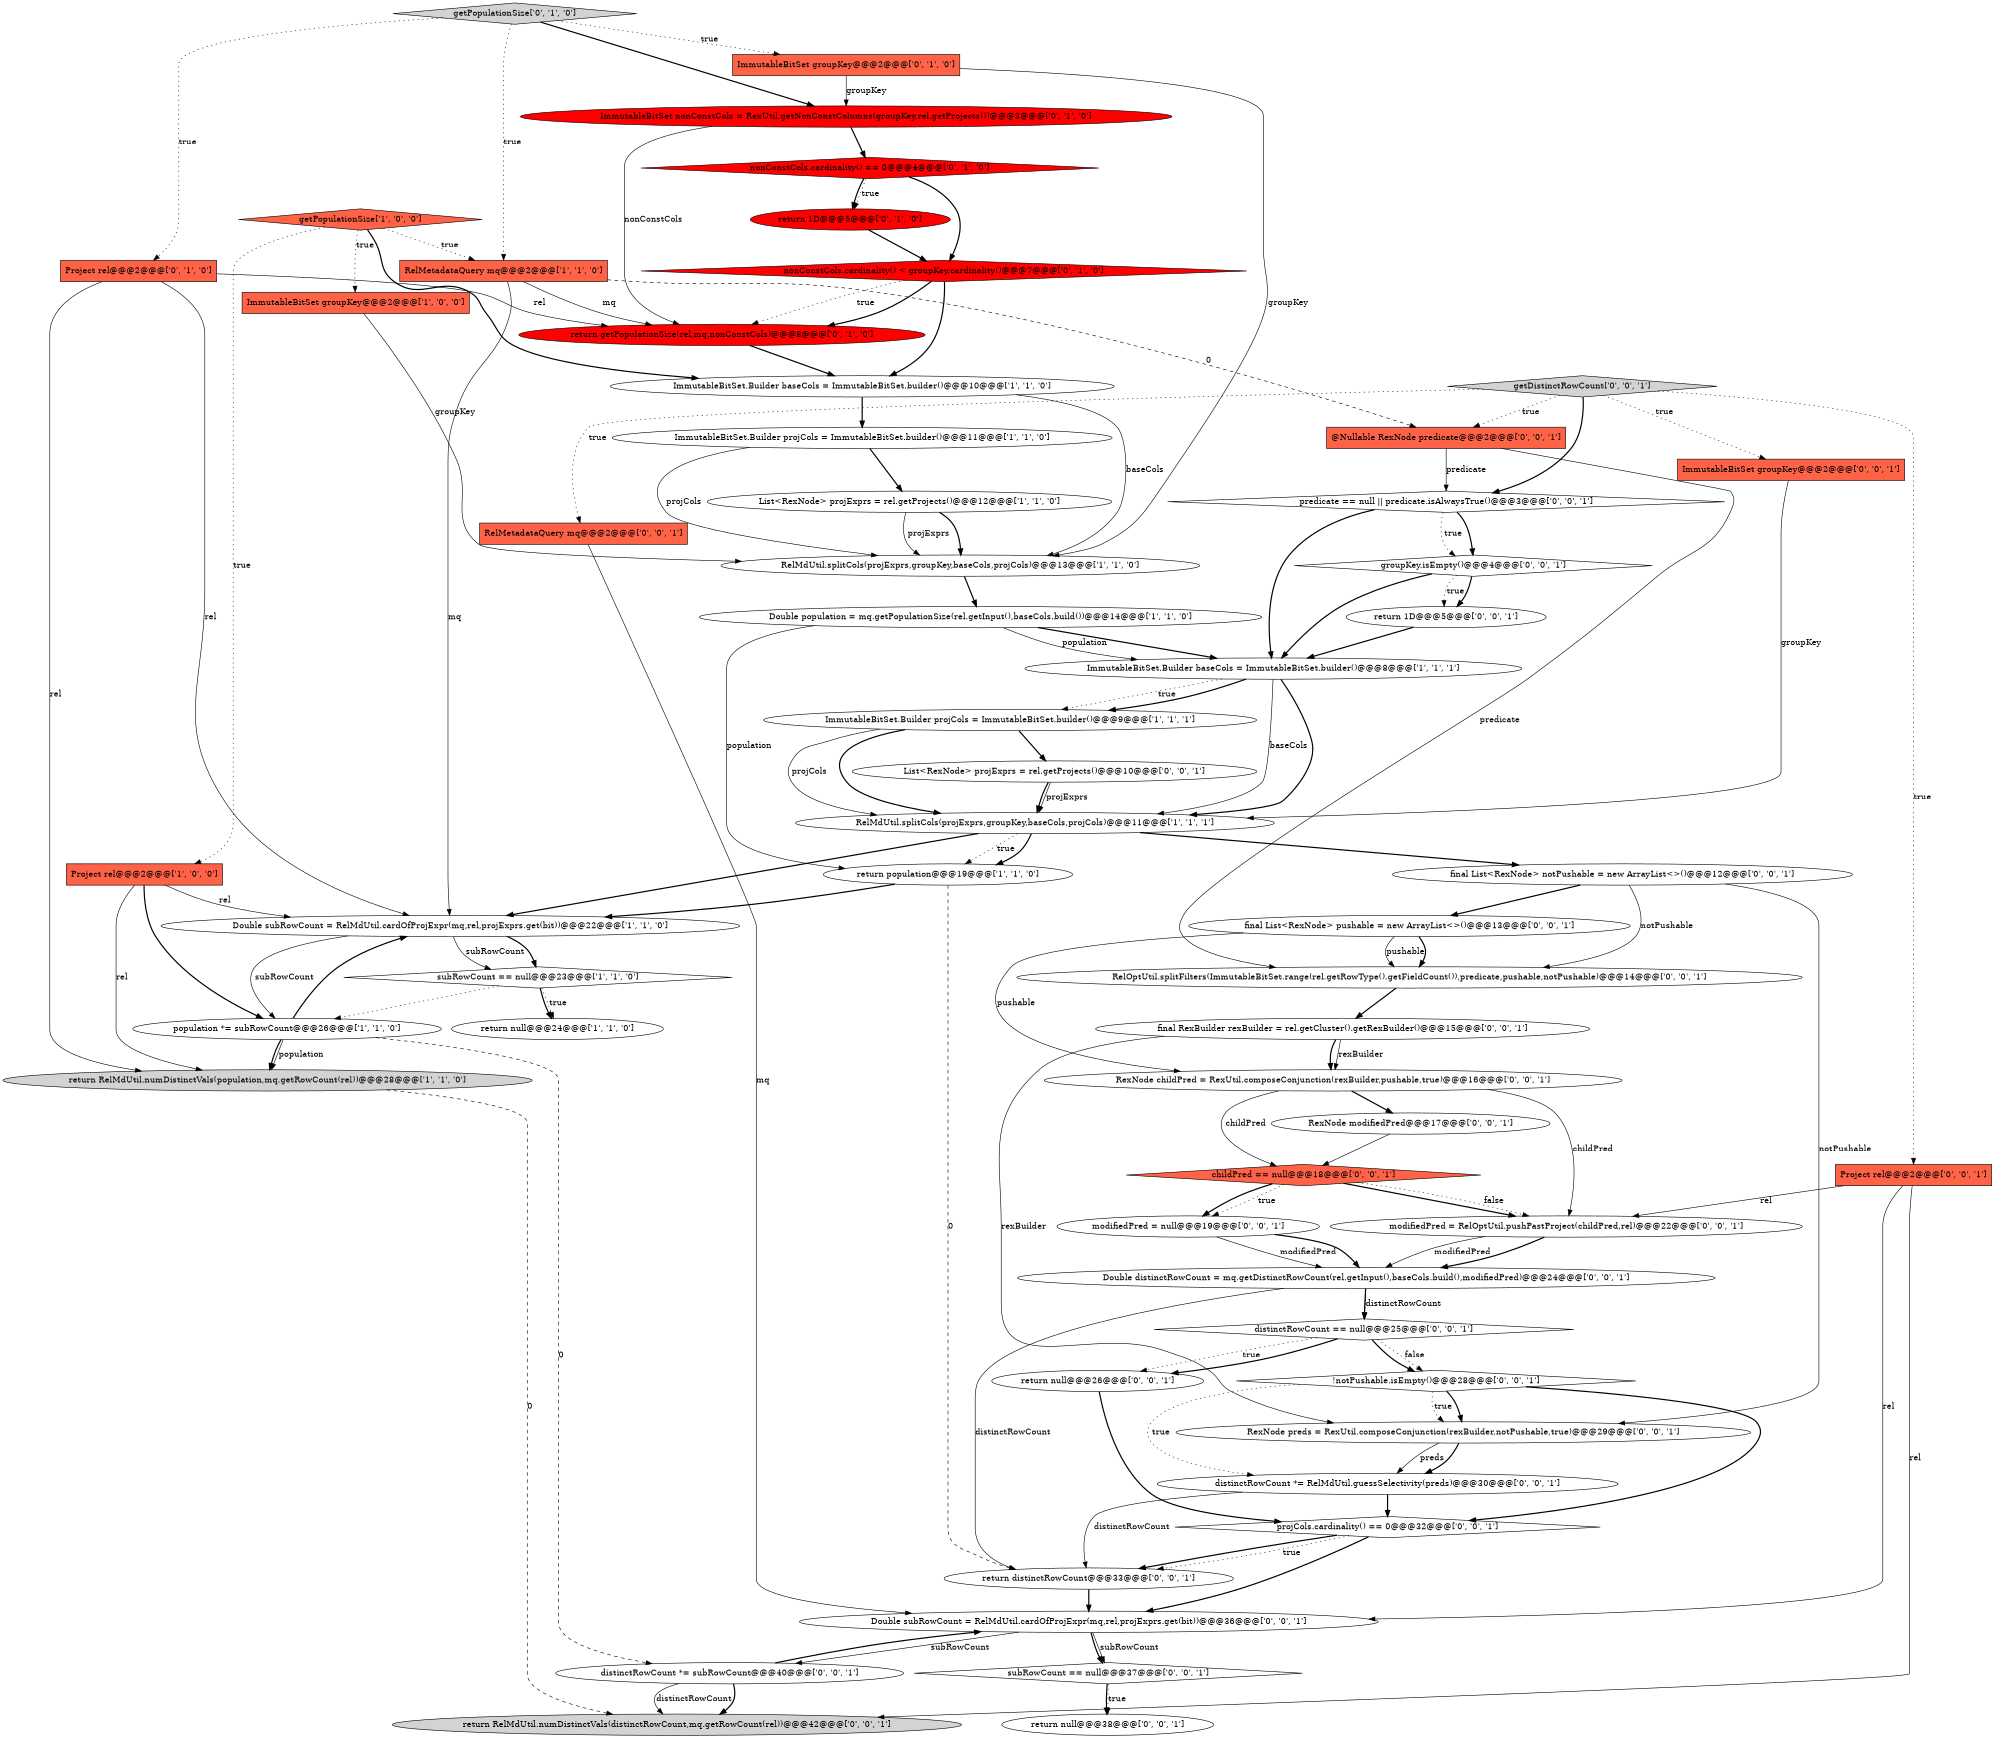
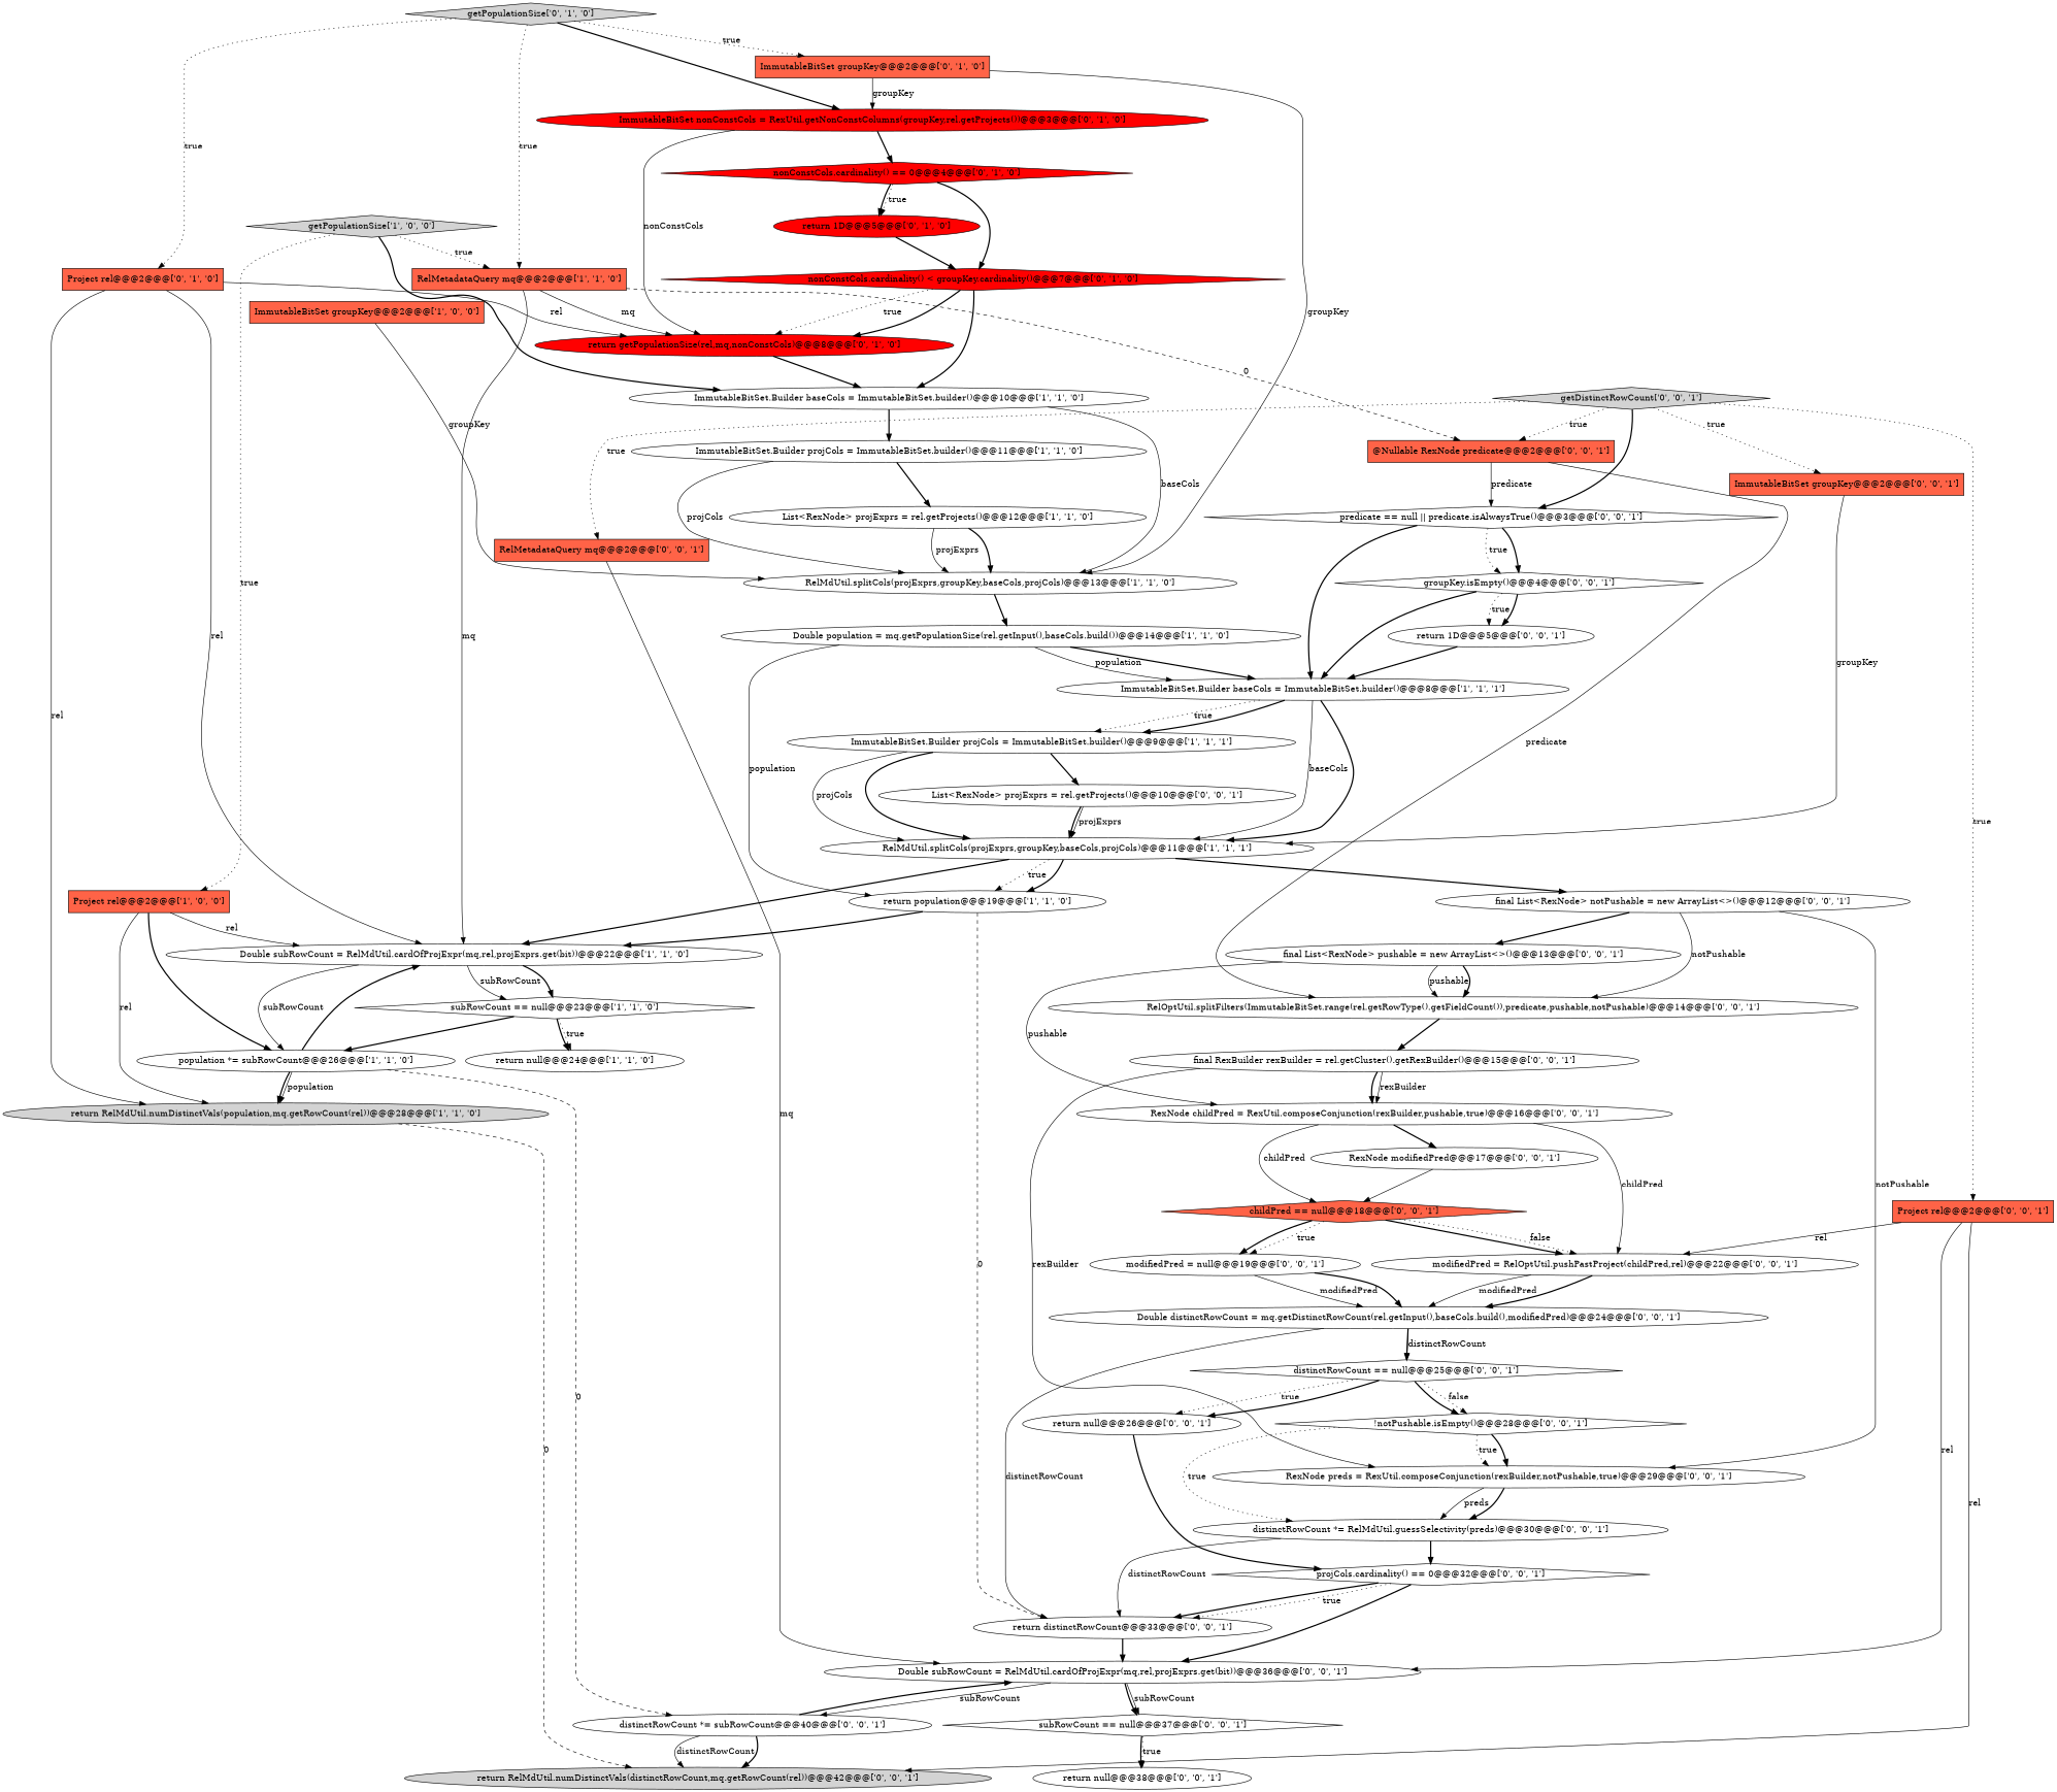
  digraph {
    node [fillcolor=white shape=ellipse style=filled]
    edge [style=bold]
    n1 [label="RexNode modifiedPred@@@17@@@['0', '0', '1']"]
    n2 [fillcolor=tomato label="childPred == null@@@18@@@['0', '0', '1']" shape=diamond]
    n3 [label="modifiedPred = RelOptUtil.pushPastProject(childPred,rel)@@@22@@@['0', '0', '1']"]
    n4 [label="modifiedPred = null@@@19@@@['0', '0', '1']"]
    n5 [fillcolor=red label="return 1D@@@5@@@['0', '1', '0']"]
    n6 [fillcolor=red label="nonConstCols.cardinality() < groupKey.cardinality()@@@7@@@['0', '1', '0']" shape=diamond]
    n7 [label="ImmutableBitSet.Builder baseCols = ImmutableBitSet.builder()@@@10@@@['1', '1', '0']"]
    n8 [fillcolor=red label="return getPopulationSize(rel,mq,nonConstCols)@@@8@@@['0', '1', '0']"]
    n9 [fillcolor=tomato label="Project rel@@@2@@@['0', '0', '1']" shape=box]
    n10 [fillcolor=lightgray label="return RelMdUtil.numDistinctVals(distinctRowCount,mq.getRowCount(rel))@@@42@@@['0', '0', '1']"]
    n11 [label="Double subRowCount = RelMdUtil.cardOfProjExpr(mq,rel,projExprs.get(bit))@@@36@@@['0', '0', '1']"]
    n12 [label="Double distinctRowCount = mq.getDistinctRowCount(rel.getInput(),baseCols.build(),modifiedPred)@@@24@@@['0', '0', '1']"]
    n13 [label="distinctRowCount *= subRowCount@@@40@@@['0', '0', '1']"]
    n14 [label="subRowCount == null@@@37@@@['0', '0', '1']" shape=diamond]
    n15 [fillcolor=lightgray label="return RelMdUtil.numDistinctVals(population,mq.getRowCount(rel))@@@28@@@['1', '1', '0']"]
    n16 [label="!notPushable.isEmpty()@@@28@@@['0', '0', '1']" shape=diamond]
    n17 [label="projCols.cardinality() == 0@@@32@@@['0', '0', '1']" shape=diamond]
    n18 [label="RexNode preds = RexUtil.composeConjunction(rexBuilder,notPushable,true)@@@29@@@['0', '0', '1']"]
    n19 [label="distinctRowCount *= RelMdUtil.guessSelectivity(preds)@@@30@@@['0', '0', '1']"]
    n20 [label="return distinctRowCount@@@33@@@['0', '0', '1']"]
    n21 [label="distinctRowCount == null@@@25@@@['0', '0', '1']" shape=diamond]
    n22 [label="return null@@@26@@@['0', '0', '1']"]
    n23 [label="RexNode childPred = RexUtil.composeConjunction(rexBuilder,pushable,true)@@@16@@@['0', '0', '1']"]
    n24 [label="RelMdUtil.splitCols(projExprs,groupKey,baseCols,projCols)@@@13@@@['1', '1', '0']"]
    n25 [label="ImmutableBitSet.Builder projCols = ImmutableBitSet.builder()@@@11@@@['1', '1', '0']"]
    n26 [label="Double population = mq.getPopulationSize(rel.getInput(),baseCols.build())@@@14@@@['1', '1', '0']"]
    n27 [label="List<RexNode> projExprs = rel.getProjects()@@@12@@@['1', '1', '0']"]
    n28 [label="population *= subRowCount@@@26@@@['1', '1', '0']"]
    n29 [label="Double subRowCount = RelMdUtil.cardOfProjExpr(mq,rel,projExprs.get(bit))@@@22@@@['1', '1', '0']"]
    n30 [label="subRowCount == null@@@23@@@['1', '1', '0']" shape=diamond]
    n31 [label="List<RexNode> projExprs = rel.getProjects()@@@10@@@['0', '0', '1']"]
    n32 [label="RelMdUtil.splitCols(projExprs,groupKey,baseCols,projCols)@@@11@@@['1', '1', '1']"]
    n33 [label="return population@@@19@@@['1', '1', '0']"]
    n34 [label="final List<RexNode> notPushable = new ArrayList<>()@@@12@@@['0', '0', '1']"]
    n35 [label="return null@@@24@@@['1', '1', '0']"]
-   n36 [fillcolor=tomato label="getPopulationSize['1', '0', '0']" shape=diamond]
+   n36 [fillcolor=lightgray label="getPopulationSize['1', '0', '0']" shape=diamond]
    n37 [fillcolor=tomato label="ImmutableBitSet groupKey@@@2@@@['1', '0', '0']" shape=box]
    n38 [fillcolor=tomato label="Project rel@@@2@@@['1', '0', '0']" shape=box]
    n39 [fillcolor=tomato label="RelMetadataQuery mq@@@2@@@['1', '1', '0']" shape=box]
    n40 [fillcolor=tomato label="@Nullable RexNode predicate@@@2@@@['0', '0', '1']" shape=box]
    n41 [label="final List<RexNode> pushable = new ArrayList<>()@@@13@@@['0', '0', '1']"]
    n42 [label="RelOptUtil.splitFilters(ImmutableBitSet.range(rel.getRowType().getFieldCount()),predicate,pushable,notPushable)@@@14@@@['0', '0', '1']"]
    n43 [label="final RexBuilder rexBuilder = rel.getCluster().getRexBuilder()@@@15@@@['0', '0', '1']"]
    n44 [fillcolor=red label="ImmutableBitSet nonConstCols = RexUtil.getNonConstColumns(groupKey,rel.getProjects())@@@3@@@['0', '1', '0']"]
    n45 [fillcolor=red label="nonConstCols.cardinality() == 0@@@4@@@['0', '1', '0']" shape=diamond]
    n46 [fillcolor=lightgray label="getPopulationSize['0', '1', '0']" shape=diamond]
    n47 [fillcolor=tomato label="ImmutableBitSet groupKey@@@2@@@['0', '1', '0']" shape=box]
    n48 [fillcolor=tomato label="Project rel@@@2@@@['0', '1', '0']" shape=box]
    n49 [label="ImmutableBitSet.Builder baseCols = ImmutableBitSet.builder()@@@8@@@['1', '1', '1']"]
    n50 [label="return null@@@38@@@['0', '0', '1']"]
    n51 [label="predicate == null || predicate.isAlwaysTrue()@@@3@@@['0', '0', '1']" shape=diamond]
    n52 [label="groupKey.isEmpty()@@@4@@@['0', '0', '1']" shape=diamond]
    n53 [fillcolor=lightgray label="getDistinctRowCount['0', '0', '1']" shape=diamond]
    n54 [fillcolor=tomato label="ImmutableBitSet groupKey@@@2@@@['0', '0', '1']" shape=box]
    n55 [fillcolor=tomato label="RelMetadataQuery mq@@@2@@@['0', '0', '1']" shape=box]
    n56 [label="ImmutableBitSet.Builder projCols = ImmutableBitSet.builder()@@@9@@@['1', '1', '1']"]
    n57 [label="return 1D@@@5@@@['0', '0', '1']"]
    n1 -> n2 [style=solid]
    n2 -> n3
    n2 -> n3 [label=false style=dotted]
    n2 -> n4 [label=true style=dotted]
    n2 -> n4
    n3 -> n12 [label=modifiedPred style=solid]
    n3 -> n12
    n4 -> n12 [label=modifiedPred style=solid]
    n4 -> n12
    n5 -> n6
    n6 -> n7
    n6 -> n8 [label=true style=dotted]
    n6 -> n8
    n7 -> n24 [label=baseCols style=solid]
    n7 -> n25
    n8 -> n7
    n9 -> n3 [label=rel style=solid]
    n9 -> n10 [label=rel style=solid]
    n9 -> n11 [label=rel style=solid]
    n11 -> n13 [label=subRowCount style=solid]
    n11 -> n14 [label=subRowCount style=solid]
    n11 -> n14
    n12 -> n20 [label=distinctRowCount style=solid]
    n12 -> n21 [label=distinctRowCount style=solid]
    n12 -> n21
    n13 -> n10 [label=distinctRowCount style=solid]
    n13 -> n10
    n13 -> n11
    n14 -> n50 [label=true style=dotted]
    n14 -> n50
    n15 -> n10 [label=0 style=dashed]
-   n16 -> n17
    n16 -> n18
    n16 -> n18 [label=true style=dotted]
    n16 -> n19 [label=true style=dotted]
    n17 -> n11
    n17 -> n20
    n17 -> n20 [label=true style=dotted]
    n18 -> n19 [label=preds style=solid]
    n18 -> n19
    n19 -> n17
    n19 -> n20 [label=distinctRowCount style=solid]
    n20 -> n11
    n21 -> n16 [label=false style=dotted]
    n21 -> n16
    n21 -> n22 [label=true style=dotted]
    n21 -> n22
    n22 -> n17
    n23 -> n1
    n23 -> n2 [label=childPred style=solid]
    n23 -> n3 [label=childPred style=solid]
    n24 -> n26
    n25 -> n24 [label=projCols style=solid]
    n25 -> n27
    n26 -> n33 [label=population style=solid]
    n26 -> n49
    n26 -> n49 [label=population style=solid]
    n27 -> n24
    n27 -> n24 [label=projExprs style=solid]
    n28 -> n13 [label=0 style=dashed]
    n28 -> n15
    n28 -> n15 [label=population style=solid]
    n28 -> n29
    n29 -> n28 [label=subRowCount style=solid]
    n29 -> n30 [label=subRowCount style=solid]
    n29 -> n30
-   n30 -> n28 [style=dotted]
+   n30 -> n28
    n30 -> n35
    n30 -> n35 [label=true style=dotted]
    n31 -> n32 [label=projExprs style=solid]
    n31 -> n32
    n32 -> n29
    n32 -> n33 [label=true style=dotted]
    n32 -> n33
    n32 -> n34
    n33 -> n20 [label=0 style=dashed]
    n33 -> n29
    n34 -> n18 [label=notPushable style=solid]
    n34 -> n41
    n34 -> n42 [label=notPushable style=solid]
    n36 -> n7
-   n36 -> n37 [label=true style=dotted]
    n36 -> n38 [label=true style=dotted]
    n36 -> n39 [label=true style=dotted]
    n37 -> n24 [label=groupKey style=solid]
    n38 -> n15 [label=rel style=solid]
    n38 -> n28
    n38 -> n29 [label=rel style=solid]
    n39 -> n8 [label=mq style=solid]
    n39 -> n29 [label=mq style=solid]
    n39 -> n40 [label=0 style=dashed]
    n40 -> n42 [label=predicate style=solid]
    n40 -> n51 [label=predicate style=solid]
    n41 -> n23 [label=pushable style=solid]
    n41 -> n42 [label=pushable style=solid]
    n41 -> n42
    n42 -> n43
    n43 -> n18 [label=rexBuilder style=solid]
    n43 -> n23
    n43 -> n23 [label=rexBuilder style=solid]
    n44 -> n8 [label=nonConstCols style=solid]
    n44 -> n45
    n45 -> n5 [label=true style=dotted]
    n45 -> n5
    n45 -> n6
    n46 -> n39 [label=true style=dotted]
    n46 -> n44
    n46 -> n47 [label=true style=dotted]
    n46 -> n48 [label=true style=dotted]
    n47 -> n24 [label=groupKey style=solid]
    n47 -> n44 [label=groupKey style=solid]
    n48 -> n8 [label=rel style=solid]
    n48 -> n15 [label=rel style=solid]
    n48 -> n29 [label=rel style=solid]
    n49 -> n32
    n49 -> n32 [label=baseCols style=solid]
    n49 -> n56 [label=true style=dotted]
    n49 -> n56
    n51 -> n49
    n51 -> n52
    n51 -> n52 [label=true style=dotted]
    n52 -> n49
    n52 -> n57 [label=true style=dotted]
    n52 -> n57
    n53 -> n9 [label=true style=dotted]
    n53 -> n40 [label=true style=dotted]
    n53 -> n51
    n53 -> n54 [label=true style=dotted]
    n53 -> n55 [label=true style=dotted]
    n54 -> n32 [label=groupKey style=solid]
    n55 -> n11 [label=mq style=solid]
    n56 -> n31
    n56 -> n32 [label=projCols style=solid]
    n56 -> n32
    n57 -> n49
  }
